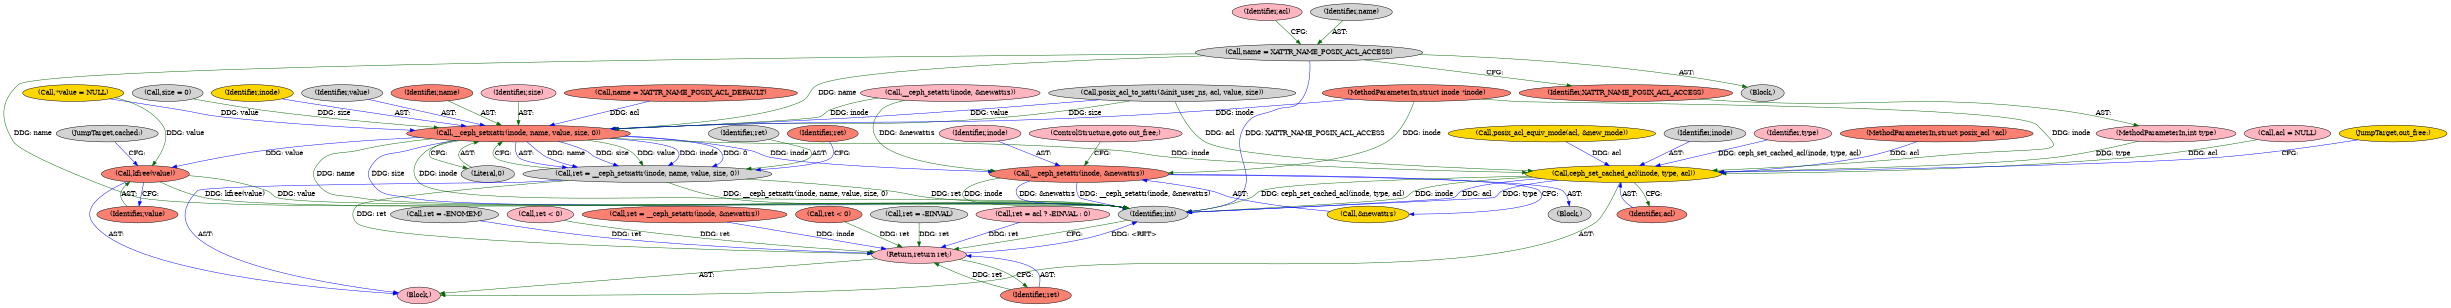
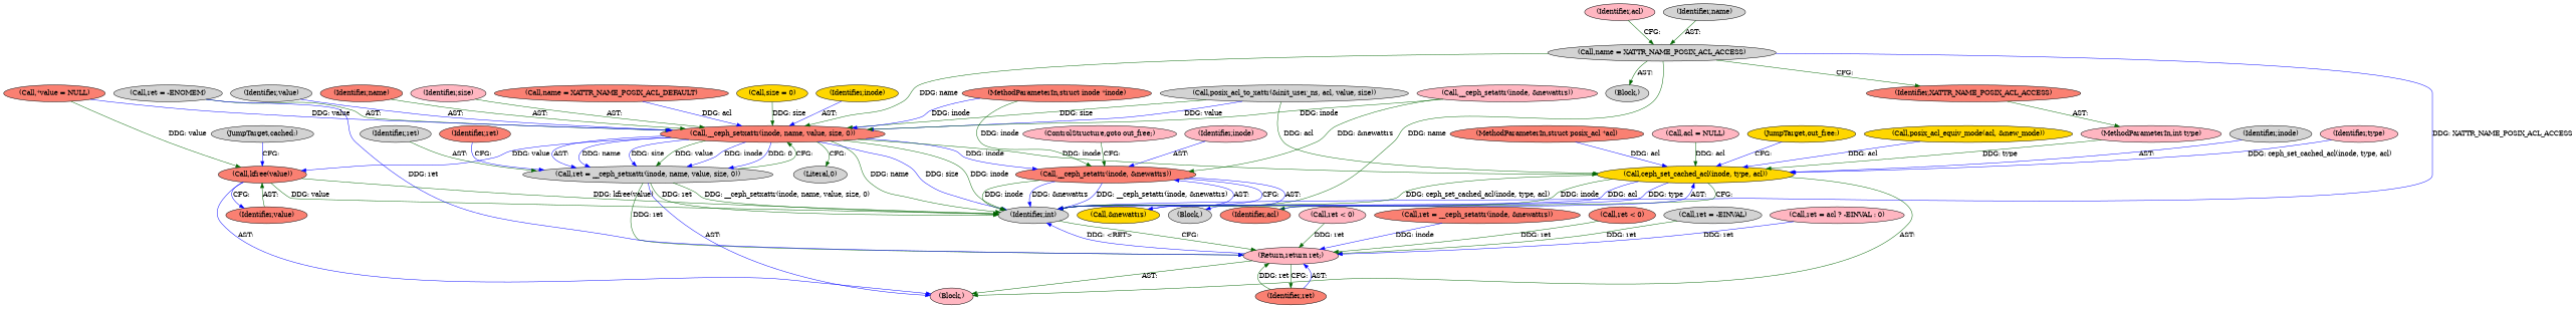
  digraph {
    node [fillcolor=lightgrey style=filled]
    edge [color=darkgreen]
    n1 [label="(Call,name = XATTR_NAME_POSIX_ACL_ACCESS)"]
    n2 [fillcolor=salmon label="(Call,__ceph_setxattr(inode, name, value, size, 0))"]
    n3 [label="(Block,)"]
    n4 [fillcolor=salmon label="(Identifier,XATTR_NAME_POSIX_ACL_ACCESS)"]
    n5 [label="(Identifier,int)"]
    n6 [label="(Call,ret = __ceph_setxattr(inode, name, value, size, 0))"]
    n7 [fillcolor=salmon label="(Call,__ceph_setattr(inode, &newattrs))"]
    n8 [fillcolor=gold label="(Call,ceph_set_cached_acl(inode, type, acl))"]
    n9 [fillcolor=salmon label="(Call,kfree(value))"]
    n10 [label="(Literal,0)"]
    n11 [fillcolor=lightpink label="(MethodParameterIn,int type)"]
    n12 [fillcolor=lightpink label="(Return,return ret;)"]
    n13 [fillcolor=lightpink label="(Block,)"]
    n14 [fillcolor=gold label="(Call,&newattrs)"]
    n15 [label="(Block,)"]
    n16 [fillcolor=salmon label="(Identifier,acl)"]
    n17 [fillcolor=salmon label="(Identifier,value)"]
    n18 [fillcolor=salmon label="(Identifier,ret)"]
    n19 [fillcolor=lightpink label="(Call,acl = NULL)"]
    n20 [fillcolor=gold label="(JumpTarget,out_free:)"]
    n21 [label="(Identifier,value)"]
    n22 [fillcolor=salmon label="(Identifier,name)"]
    n23 [fillcolor=salmon label="(Identifier,ret)"]
    n24 [fillcolor=lightpink label="(Identifier,size)"]
    n25 [fillcolor=gold label="(Call,posix_acl_equiv_mode(acl, &new_mode))"]
    n26 [fillcolor=salmon label="(Call,name = XATTR_NAME_POSIX_ACL_DEFAULT)"]
    n27 [fillcolor=lightpink label="(ControlStructure,goto out_free;)"]
    n28 [label="(Identifier,ret)"]
    n29 [label="(JumpTarget,cached:)"]
    n30 [label="(Call,posix_acl_to_xattr(&init_user_ns, acl, value, size))"]
    n31 [label="(Call,ret = -ENOMEM)"]
    n32 [fillcolor=lightpink label="(Call,ret < 0)"]
    n33 [fillcolor=salmon label="(Call,ret = __ceph_setattr(inode, &newattrs))"]
    n34 [fillcolor=salmon label="(Call,ret < 0)"]
    n35 [label="(Identifier,inode)"]
-   n36 [label="(Call,size = 0)"]
+   n36 [fillcolor=gold label="(Call,size = 0)"]
    n37 [label="(Call,ret = -EINVAL)"]
    n38 [fillcolor=gold label="(Identifier,inode)"]
    n39 [fillcolor=lightpink label="(Identifier,acl)"]
    n40 [fillcolor=lightpink label="(Call,__ceph_setattr(inode, &newattrs))"]
    n41 [fillcolor=lightpink label="(Identifier,inode)"]
    n42 [fillcolor=lightpink label="(Identifier,type)"]
    n43 [label="(Identifier,name)"]
    n44 [fillcolor=lightpink label="(Call,ret = acl ? -EINVAL : 0)"]
    n45 [fillcolor=salmon label="(MethodParameterIn,struct posix_acl *acl)"]
    n46 [fillcolor=salmon label="(MethodParameterIn,struct inode *inode)"]
-   n47 [fillcolor=gold label="(Call,*value = NULL)"]
+   n47 [fillcolor=salmon label="(Call,*value = NULL)"]
    n1 -> n2 [label="DDG: name"]
    n1 -> n3 [label="AST: "]
    n1 -> n4 [label="CFG: "]
    n1 -> n5 [label="DDG: name"]
    n1 -> n5 [color=blue label="DDG: XATTR_NAME_POSIX_ACL_ACCESS"]
    n2 -> n5 [label="DDG: name"]
    n2 -> n5 [color=blue label="DDG: size"]
    n2 -> n5 [label="DDG: inode"]
    n2 -> n6 [color=blue label="AST: "]
    n2 -> n6 [color=blue label="DDG: name"]
    n2 -> n6 [color=blue label="DDG: size"]
    n2 -> n6 [label="DDG: value"]
    n2 -> n6 [color=blue label="DDG: inode"]
    n2 -> n6 [color=blue label="DDG: 0"]
    n2 -> n7 [color=blue label="DDG: inode"]
    n2 -> n8 [label="DDG: inode"]
    n2 -> n9 [color=blue label="DDG: value"]
    n2 -> n10 [label="CFG: "]
    n4 -> n11 [label="AST: "]
    n5 -> n12 [label="CFG: "]
    n6 -> n2 [label="CFG: "]
    n6 -> n5 [label="DDG: __ceph_setxattr(inode, name, value, size, 0)"]
    n6 -> n5 [label="DDG: ret"]
    n6 -> n12 [label="DDG: ret"]
    n6 -> n13 [color=blue label="AST: "]
    n7 -> n5 [color=blue label="DDG: __ceph_setattr(inode, &newattrs)"]
    n7 -> n5 [label="DDG: inode"]
    n7 -> n5 [color=blue label="DDG: &newattrs"]
    n7 -> n14 [color=blue label="CFG: "]
    n7 -> n15 [color=blue label="AST: "]
    n8 -> n5 [color=blue label="DDG: type"]
    n8 -> n5 [label="DDG: ceph_set_cached_acl(inode, type, acl)"]
    n8 -> n5 [label="DDG: inode"]
    n8 -> n5 [color=blue label="DDG: acl"]
    n8 -> n13 [label="AST: "]
    n8 -> n16 [label="CFG: "]
    n9 -> n5 [label="DDG: value"]
    n9 -> n5 [label="DDG: kfree(value)"]
    n9 -> n13 [color=blue label="AST: "]
    n9 -> n17 [color=blue label="CFG: "]
-   n10 -> n2 [label="AST: "]
+   n31 -> n2 [label="AST: "]
    n11 -> n8 [label="DDG: type"]
    n12 -> n5 [color=blue label="DDG: <RET>"]
    n12 -> n13 [label="AST: "]
    n12 -> n18 [label="CFG: "]
    n14 -> n7 [color=blue label="AST: "]
    n16 -> n8 [color=blue label="AST: "]
    n17 -> n9 [label="AST: "]
    n18 -> n12 [color=blue label="AST: "]
    n18 -> n12 [label="DDG: ret"]
    n19 -> n8 [label="DDG: acl"]
    n20 -> n8 [color=blue label="CFG: "]
    n21 -> n2 [color=blue label="AST: "]
    n22 -> n2 [label="AST: "]
    n23 -> n6 [color=blue label="CFG: "]
    n24 -> n2 [label="AST: "]
    n25 -> n8 [color=blue label="DDG: acl"]
    n26 -> n2 [color=blue label="DDG: acl"]
    n27 -> n7 [label="CFG: "]
    n28 -> n6 [label="AST: "]
    n29 -> n9 [color=blue label="CFG: "]
    n30 -> n2 [color=blue label="DDG: value"]
    n30 -> n2 [label="DDG: size"]
    n30 -> n8 [label="DDG: acl"]
    n31 -> n12 [color=blue label="DDG: ret"]
    n32 -> n12 [label="DDG: ret"]
    n33 -> n12 [color=blue label="DDG: inode"]
    n34 -> n12 [label="DDG: ret"]
    n35 -> n8 [color=blue label="AST: "]
    n36 -> n2 [label="DDG: size"]
    n37 -> n12 [label="DDG: ret"]
    n38 -> n2 [color=blue label="AST: "]
    n39 -> n1 [label="CFG: "]
    n40 -> n2 [label="DDG: inode"]
    n40 -> n7 [label="DDG: &newattrs"]
    n41 -> n7 [color=blue label="AST: "]
    n42 -> n8 [color=blue label="DDG: ceph_set_cached_acl(inode, type, acl)"]
    n43 -> n1 [label="AST: "]
    n44 -> n12 [color=blue label="DDG: ret"]
    n45 -> n8 [color=blue label="DDG: acl"]
    n46 -> n2 [color=blue label="DDG: inode"]
    n46 -> n7 [label="DDG: inode"]
-   n46 -> n8 [label="DDG: inode"]
    n47 -> n2 [color=blue label="DDG: value"]
    n47 -> n9 [label="DDG: value"]
  }
